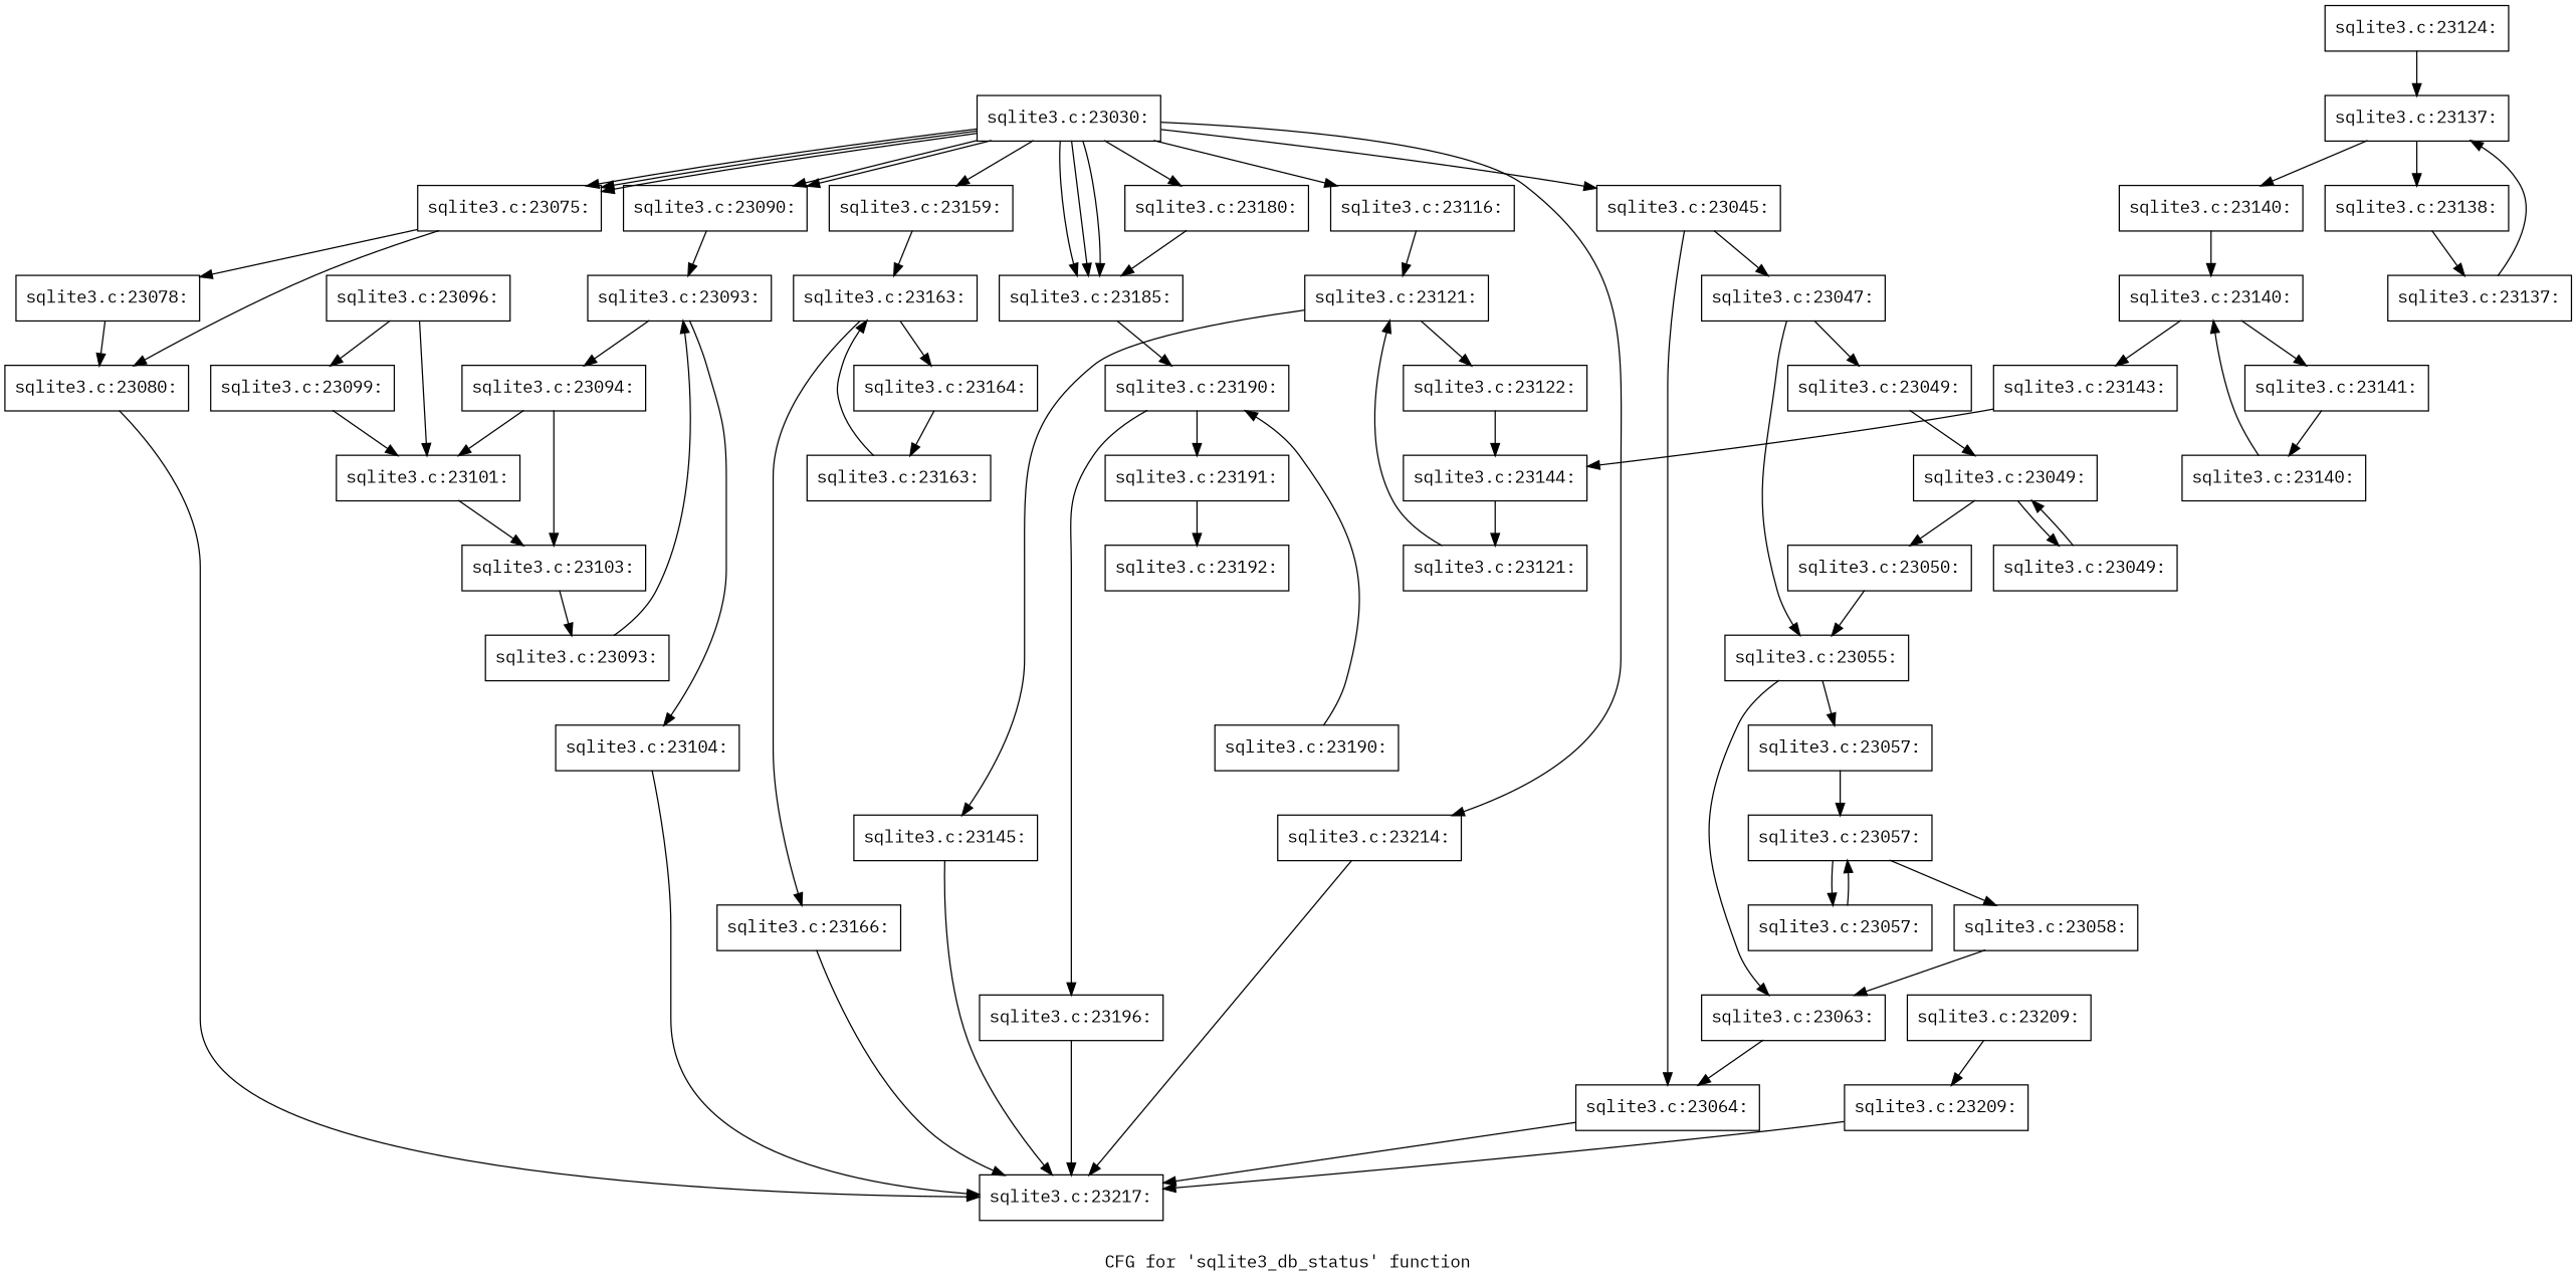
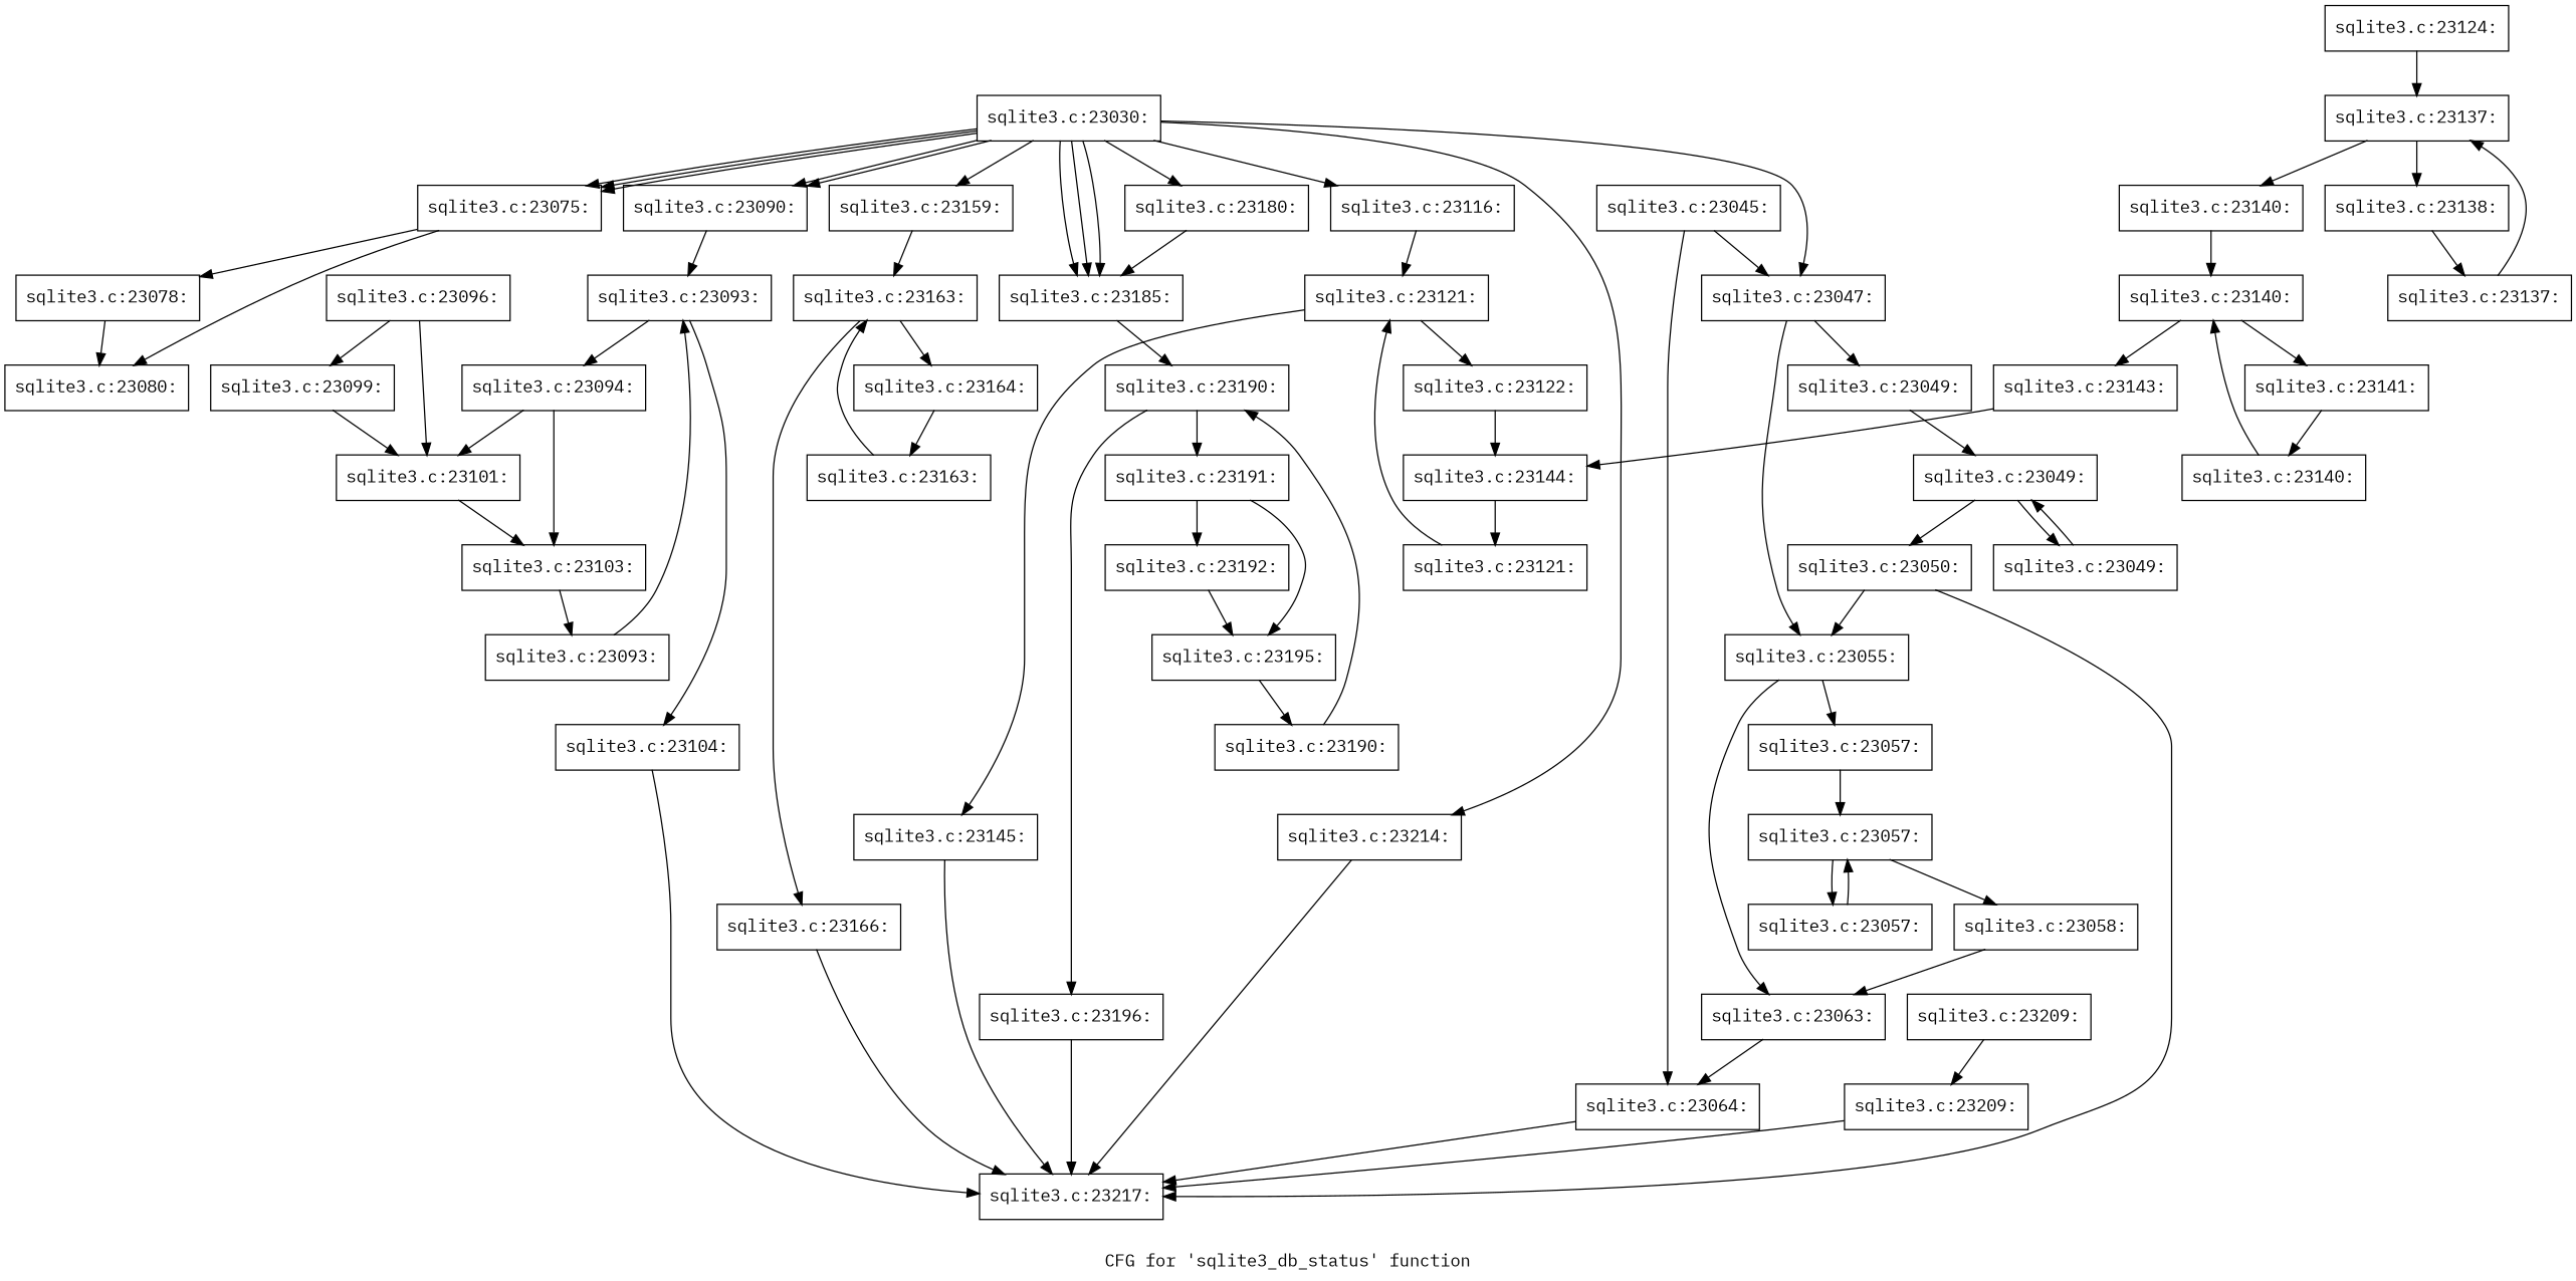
  digraph {
    fontname="IBM Plex Mono"
    label="CFG for 'sqlite3_db_status' function"
    node [fontname="IBM Plex Mono" shape=record]
    edge [fontname="IBM Plex Mono"]
    n1 [label="{sqlite3.c:23030:}"]
    n2 [label="{sqlite3.c:23214:}"]
    n3 [label="{sqlite3.c:23045:}"]
    n4 [label="{sqlite3.c:23075:}"]
    n5 [label="{sqlite3.c:23090:}"]
    n6 [label="{sqlite3.c:23116:}"]
    n7 [label="{sqlite3.c:23159:}"]
    n8 [label="{sqlite3.c:23180:}"]
    n9 [label="{sqlite3.c:23185:}"]
    n10 [label="{sqlite3.c:23217:}"]
    n11 [label="{sqlite3.c:23047:}"]
    n12 [label="{sqlite3.c:23064:}"]
    n13 [label="{sqlite3.c:23078:}"]
    n14 [label="{sqlite3.c:23080:}"]
    n15 [label="{sqlite3.c:23093:}"]
    n16 [label="{sqlite3.c:23121:}"]
    n17 [label="{sqlite3.c:23163:}"]
    n18 [label="{sqlite3.c:23190:}"]
    n19 [label="{sqlite3.c:23049:}"]
    n20 [label="{sqlite3.c:23055:}"]
    n21 [label="{sqlite3.c:23094:}"]
    n22 [label="{sqlite3.c:23104:}"]
    n23 [label="{sqlite3.c:23122:}"]
    n24 [label="{sqlite3.c:23145:}"]
    n25 [label="{sqlite3.c:23164:}"]
    n26 [label="{sqlite3.c:23166:}"]
    n27 [label="{sqlite3.c:23191:}"]
    n28 [label="{sqlite3.c:23196:}"]
    n29 [label="{sqlite3.c:23209:}"]
    n30 [label="{sqlite3.c:23209:}"]
    n31 [label="{sqlite3.c:23049:}"]
    n32 [label="{sqlite3.c:23057:}"]
    n33 [label="{sqlite3.c:23063:}"]
    n34 [label="{sqlite3.c:23049:}"]
    n35 [label="{sqlite3.c:23050:}"]
    n36 [label="{sqlite3.c:23057:}"]
    n37 [label="{sqlite3.c:23057:}"]
    n38 [label="{sqlite3.c:23058:}"]
    n39 [label="{sqlite3.c:23103:}"]
    n40 [label="{sqlite3.c:23101:}"]
    n41 [label="{sqlite3.c:23096:}"]
    n42 [label="{sqlite3.c:23099:}"]
    n43 [label="{sqlite3.c:23093:}"]
    n44 [label="{sqlite3.c:23144:}"]
    n45 [label="{sqlite3.c:23124:}"]
    n46 [label="{sqlite3.c:23137:}"]
    n47 [label="{sqlite3.c:23121:}"]
    n48 [label="{sqlite3.c:23138:}"]
    n49 [label="{sqlite3.c:23140:}"]
    n50 [label="{sqlite3.c:23137:}"]
    n51 [label="{sqlite3.c:23140:}"]
    n52 [label="{sqlite3.c:23141:}"]
    n53 [label="{sqlite3.c:23143:}"]
    n54 [label="{sqlite3.c:23140:}"]
    n55 [label="{sqlite3.c:23163:}"]
    n56 [label="{sqlite3.c:23192:}"]
+   n57 [label="{sqlite3.c:23195:}"]
    n58 [label="{sqlite3.c:23190:}"]
    n1 -> n2
-   n1 -> n3
+   n1 -> n11
    n1 -> n4
    n1 -> n4
    n1 -> n4
    n1 -> n5
    n1 -> n5
    n1 -> n6
    n1 -> n7
    n1 -> n8
    n1 -> n9
    n1 -> n9
    n1 -> n9
    n2 -> n10
    n3 -> n11
    n3 -> n12
    n4 -> n13
    n4 -> n14
    n5 -> n15
    n6 -> n16
    n7 -> n17
    n8 -> n9
    n9 -> n18
    n11 -> n19
    n11 -> n20
    n12 -> n10
    n13 -> n14
-   n14 -> n10
+   n35 -> n10
    n15 -> n21
    n15 -> n22
    n16 -> n23
    n16 -> n24
    n17 -> n25
    n17 -> n26
    n18 -> n27
    n18 -> n28
    n19 -> n31
    n20 -> n32
    n20 -> n33
    n21 -> n39
    n21 -> n40
    n22 -> n10
    n23 -> n44
    n24 -> n10
    n25 -> n55
    n26 -> n10
    n27 -> n56
+   n27 -> n57
    n28 -> n10
    n29 -> n10
    n30 -> n29
    n31 -> n34
    n31 -> n35
    n32 -> n36
    n33 -> n12
    n34 -> n31
    n35 -> n20
    n36 -> n37
    n36 -> n38
    n37 -> n36
    n38 -> n33
    n39 -> n43
    n40 -> n39
    n41 -> n40
    n41 -> n42
    n42 -> n40
    n43 -> n15
    n44 -> n47
    n45 -> n46
    n46 -> n48
    n46 -> n49
    n47 -> n16
    n48 -> n50
    n49 -> n51
    n50 -> n46
    n51 -> n52
    n51 -> n53
    n52 -> n54
    n53 -> n44
    n54 -> n51
    n55 -> n17
+   n56 -> n57
+   n57 -> n58
    n58 -> n18
  }
